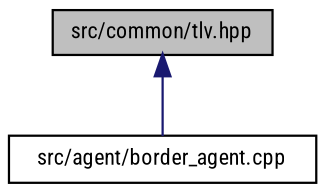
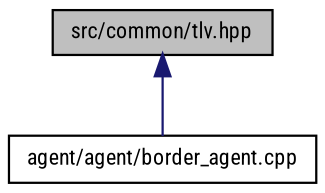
  digraph {
    fontname="Roboto Condensed"
    node [color=black fontname="Roboto Condensed" fontsize=10 shape=record style=filled]
    n1 [fillcolor=grey75 fontcolor=black height=0.2 label="src/common/tlv.hpp" width=0.4]
-   n2 [fillcolor=white height=0.2 label="src/agent/border_agent.cpp" width=0.4]
+   n2 [fillcolor=white height=0.2 label="agent/agent/border_agent.cpp" width=0.4]
    n1 -> n2 [color=midnightblue dir=back fontname="Roboto Condensed" fontsize=10 labelfontname=Helvetica labelfontsize=10 style=solid]
  }
